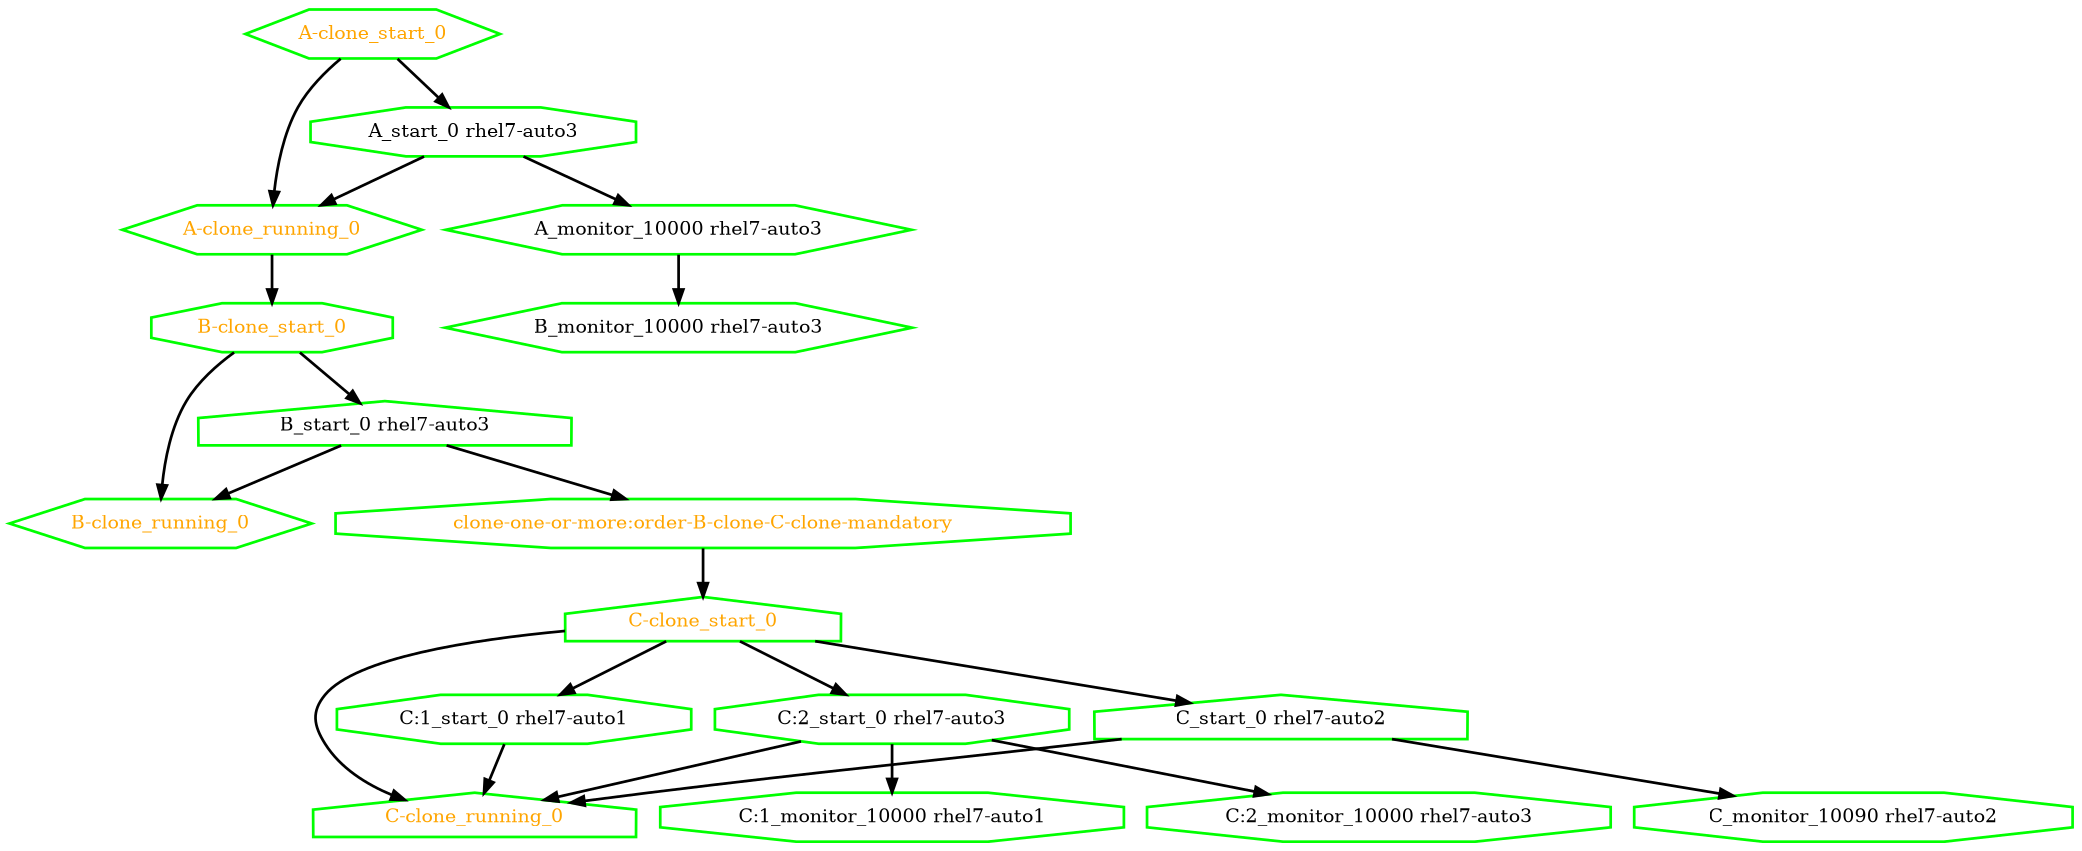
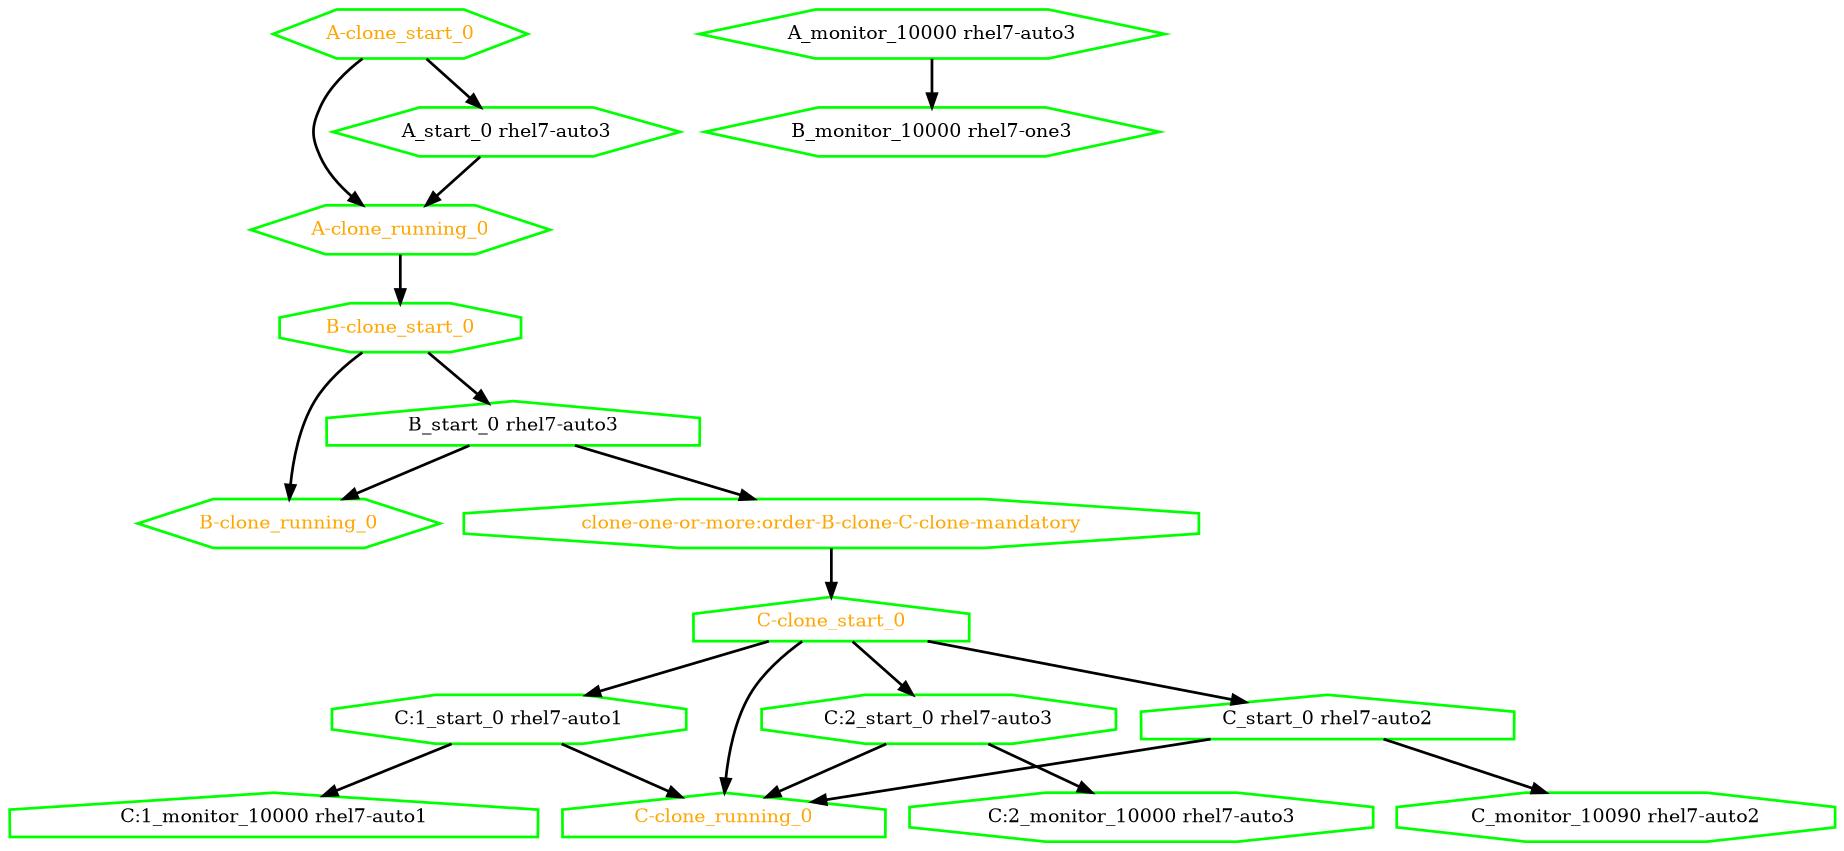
  digraph {
    node [color=green fontcolor=black shape=octagon style=bold]
    edge [style=bold]
    "A-clone_running_0" [fontcolor=orange shape=hexagon]
    "B-clone_start_0" [fontcolor=orange]
    "B-clone_running_0" [fontcolor=orange shape=hexagon]
    "B_start_0 rhel7-auto3" [shape=house]
    "clone-one-or-more:order-B-clone-C-clone-mandatory" [fontcolor=orange]
    "A-clone_start_0" [fontcolor=orange shape=hexagon]
-   "A_start_0 rhel7-auto3"
+   "A_start_0 rhel7-auto3" [shape=hexagon]
    "A_monitor_10000 rhel7-auto3" [shape=hexagon]
-   "B_monitor_10000 rhel7-auto3" [shape=hexagon]
+   "B_monitor_10000 rhel7-auto3" [shape=hexagon label="B_monitor_10000 rhel7-one3"]
    "C-clone_start_0" [fontcolor=orange shape=house]
    "C-clone_running_0" [fontcolor=orange shape=house]
    "C:1_start_0 rhel7-auto1"
    "C:2_start_0 rhel7-auto3"
    "C_start_0 rhel7-auto2" [shape=house]
-   "C:1_monitor_10000 rhel7-auto1"
+   "C:1_monitor_10000 rhel7-auto1" [shape=house]
    "C:2_monitor_10000 rhel7-auto3"
    n17 [label="C_monitor_10090 rhel7-auto2"]
    "A-clone_running_0" -> "B-clone_start_0"
    "B-clone_start_0" -> "B-clone_running_0"
    "B-clone_start_0" -> "B_start_0 rhel7-auto3"
    "B_start_0 rhel7-auto3" -> "B-clone_running_0"
    "B_start_0 rhel7-auto3" -> "clone-one-or-more:order-B-clone-C-clone-mandatory"
    "clone-one-or-more:order-B-clone-C-clone-mandatory" -> "C-clone_start_0"
    "A-clone_start_0" -> "A-clone_running_0"
    "A-clone_start_0" -> "A_start_0 rhel7-auto3"
    "A_start_0 rhel7-auto3" -> "A-clone_running_0"
-   "A_start_0 rhel7-auto3" -> "A_monitor_10000 rhel7-auto3"
    "A_monitor_10000 rhel7-auto3" -> "B_monitor_10000 rhel7-auto3"
    "C-clone_start_0" -> "C-clone_running_0"
    "C-clone_start_0" -> "C:1_start_0 rhel7-auto1"
    "C-clone_start_0" -> "C:2_start_0 rhel7-auto3"
    "C-clone_start_0" -> "C_start_0 rhel7-auto2"
    "C:1_start_0 rhel7-auto1" -> "C-clone_running_0"
-   "C:2_start_0 rhel7-auto3" -> "C:1_monitor_10000 rhel7-auto1"
+   "C:1_start_0 rhel7-auto1" -> "C:1_monitor_10000 rhel7-auto1"
    "C:2_start_0 rhel7-auto3" -> "C-clone_running_0"
    "C:2_start_0 rhel7-auto3" -> "C:2_monitor_10000 rhel7-auto3"
    "C_start_0 rhel7-auto2" -> "C-clone_running_0"
    "C_start_0 rhel7-auto2" -> n17
  }
